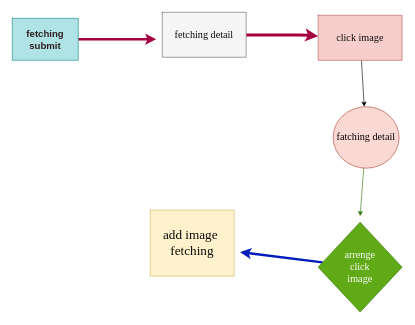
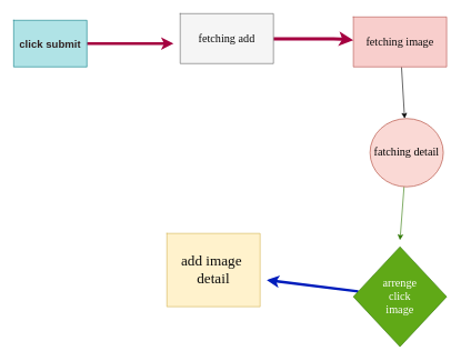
  <mxCell id="0" />
  <mxCell id="1" parent="0" />
  <mxCell id="2" style="edgeStyle=none;html=1;fontFamily=Verdana;fontSize=16;fillColor=#d80073;strokeColor=#A50040;strokeWidth=4;" edge="1" parent="1" source="3"><mxGeometry relative="1" as="geometry"><mxPoint x="260" y="65" as="targetPoint" /></mxGeometry></mxCell>
  <mxCell id="3" value="" style="shape=table;startSize=0;container=1;collapsible=0;childLayout=tableLayout;fontFamily=Verdana;labelBackgroundColor=#FF0080;labelBorderColor=none;whiteSpace=wrap;fillColor=#b0e3e6;strokeColor=#0e8088;" vertex="1" parent="1"><mxGeometry x="20" y="30" width="110" height="70" as="geometry" /></mxCell>
  <mxCell id="4" value="" style="shape=tableRow;horizontal=0;startSize=0;swimlaneHead=0;swimlaneBody=0;top=0;left=0;bottom=0;right=0;collapsible=0;dropTarget=0;fillColor=none;points=[[0,0.5],[1,0.5]];portConstraint=eastwest;" vertex="1" parent="3"><mxGeometry width="110" height="70" as="geometry" /></mxCell>
- <mxCell id="5" value="&lt;b style=&quot;font-size: 16px;&quot;&gt;&lt;font color=&quot;#2e1f1f&quot;&gt;fetching submit&lt;/font&gt;&lt;/b&gt;" style="shape=partialRectangle;html=1;whiteSpace=wrap;connectable=0;overflow=hidden;fillColor=none;top=0;left=0;bottom=0;right=0;pointerEvents=1;" vertex="1" parent="4"><mxGeometry width="110" height="70" as="geometry"><mxRectangle width="110" height="70" as="alternateBounds" /></mxGeometry></mxCell>
+ <mxCell id="5" value="&lt;b style=&quot;font-size: 16px;&quot;&gt;&lt;font color=&quot;#2e1f1f&quot;&gt;click submit&lt;/font&gt;&lt;/b&gt;" style="shape=partialRectangle;html=1;whiteSpace=wrap;connectable=0;overflow=hidden;fillColor=none;top=0;left=0;bottom=0;right=0;pointerEvents=1;" vertex="1" parent="4"><mxGeometry width="110" height="70" as="geometry"><mxRectangle width="110" height="70" as="alternateBounds" /></mxGeometry></mxCell>
  <mxCell id="6" value="" style="edgeStyle=none;html=1;fontFamily=Verdana;fontSize=17;fillColor=#d80073;strokeColor=#A50040;strokeWidth=5;" edge="1" parent="1" source="7"><mxGeometry relative="1" as="geometry"><mxPoint x="530" y="60" as="targetPoint" /><Array as="points"><mxPoint x="510" y="58" /></Array></mxGeometry></mxCell>
  <mxCell id="7" value="" style="shape=table;startSize=0;container=1;collapsible=0;childLayout=tableLayout;labelBackgroundColor=none;labelBorderColor=none;fontFamily=Verdana;fontSize=17;fillColor=#f5f5f5;fontColor=#333333;strokeColor=#666666;" vertex="1" parent="1"><mxGeometry x="270" y="20" width="140" height="75" as="geometry" /></mxCell>
  <mxCell id="8" value="" style="shape=tableRow;horizontal=0;startSize=0;swimlaneHead=0;swimlaneBody=0;top=0;left=0;bottom=0;right=0;collapsible=0;dropTarget=0;fillColor=none;points=[[0,0.5],[1,0.5]];portConstraint=eastwest;labelBackgroundColor=none;labelBorderColor=none;fontFamily=Verdana;fontSize=17;" vertex="1" parent="7"><mxGeometry width="140" height="75" as="geometry" /></mxCell>
- <mxCell id="9" value="&lt;font color=&quot;#0a0a0a&quot;&gt;fetching detail&lt;/font&gt;" style="shape=partialRectangle;html=1;whiteSpace=wrap;connectable=0;overflow=hidden;fillColor=none;top=0;left=0;bottom=0;right=0;pointerEvents=1;labelBackgroundColor=none;labelBorderColor=none;fontFamily=Verdana;fontSize=17;" vertex="1" parent="8"><mxGeometry width="140" height="75" as="geometry"><mxRectangle width="140" height="75" as="alternateBounds" /></mxGeometry></mxCell>
+ <mxCell id="9" value="&lt;font color=&quot;#0a0a0a&quot;&gt;fetching add&lt;/font&gt;" style="shape=partialRectangle;html=1;whiteSpace=wrap;connectable=0;overflow=hidden;fillColor=none;top=0;left=0;bottom=0;right=0;pointerEvents=1;labelBackgroundColor=none;labelBorderColor=none;fontFamily=Verdana;fontSize=17;" vertex="1" parent="8"><mxGeometry width="140" height="75" as="geometry"><mxRectangle width="140" height="75" as="alternateBounds" /></mxGeometry></mxCell>
  <mxCell id="10" value="" style="edgeStyle=none;html=1;fontFamily=Verdana;fontSize=17;" edge="1" parent="1" source="11" target="15"><mxGeometry relative="1" as="geometry" /></mxCell>
  <mxCell id="11" value="" style="shape=table;startSize=0;container=1;collapsible=0;childLayout=tableLayout;labelBackgroundColor=none;labelBorderColor=none;fontFamily=Verdana;fontSize=17;fillColor=#f8cecc;strokeColor=#b85450;" vertex="1" parent="1"><mxGeometry x="530" y="25" width="140" height="75" as="geometry" /></mxCell>
  <mxCell id="12" value="" style="shape=tableRow;horizontal=0;startSize=0;swimlaneHead=0;swimlaneBody=0;top=0;left=0;bottom=0;right=0;collapsible=0;dropTarget=0;fillColor=none;points=[[0,0.5],[1,0.5]];portConstraint=eastwest;labelBackgroundColor=none;labelBorderColor=none;fontFamily=Verdana;fontSize=17;" vertex="1" parent="11"><mxGeometry width="140" height="75" as="geometry" /></mxCell>
- <mxCell id="13" value="&lt;font color=&quot;#0a0a0a&quot;&gt;click image&lt;/font&gt;" style="shape=partialRectangle;html=1;whiteSpace=wrap;connectable=0;overflow=hidden;fillColor=none;top=0;left=0;bottom=0;right=0;pointerEvents=1;labelBackgroundColor=none;labelBorderColor=none;fontFamily=Verdana;fontSize=17;" vertex="1" parent="12"><mxGeometry width="140" height="75" as="geometry"><mxRectangle width="140" height="75" as="alternateBounds" /></mxGeometry></mxCell>
+ <mxCell id="13" value="&lt;font color=&quot;#0a0a0a&quot;&gt;fetching image&lt;/font&gt;" style="shape=partialRectangle;html=1;whiteSpace=wrap;connectable=0;overflow=hidden;fillColor=none;top=0;left=0;bottom=0;right=0;pointerEvents=1;labelBackgroundColor=none;labelBorderColor=none;fontFamily=Verdana;fontSize=17;" vertex="1" parent="12"><mxGeometry width="140" height="75" as="geometry"><mxRectangle width="140" height="75" as="alternateBounds" /></mxGeometry></mxCell>
  <mxCell id="14" style="edgeStyle=none;html=1;fontFamily=Verdana;fontSize=17;fillColor=#60a917;strokeColor=#2D7600;" edge="1" parent="1" source="15"><mxGeometry relative="1" as="geometry"><mxPoint x="600" y="360" as="targetPoint" /></mxGeometry></mxCell>
  <mxCell id="15" value="&lt;font color=&quot;#000000&quot;&gt;fatching detail&lt;/font&gt;" style="ellipse;whiteSpace=wrap;html=1;fontSize=17;fontFamily=Verdana;startSize=0;labelBackgroundColor=none;labelBorderColor=none;fillColor=#fad9d5;strokeColor=#ae4132;" vertex="1" parent="1"><mxGeometry x="555" y="177.5" width="110" height="102.5" as="geometry" /></mxCell>
  <mxCell id="16" style="edgeStyle=none;html=1;strokeWidth=4;fontFamily=Verdana;fontSize=17;fontColor=#000000;fillColor=#0050ef;strokeColor=#001DBC;" edge="1" parent="1" source="17"><mxGeometry relative="1" as="geometry"><mxPoint x="400" y="420" as="targetPoint" /></mxGeometry></mxCell>
  <mxCell id="17" value="arrenge&lt;br&gt;click&lt;br&gt;image" style="rhombus;whiteSpace=wrap;html=1;fontSize=17;fontFamily=Verdana;startSize=0;labelBackgroundColor=none;labelBorderColor=none;fillColor=#60a917;fontColor=#ffffff;strokeColor=#2D7600;rounded=1;arcSize=0;" vertex="1" parent="1"><mxGeometry x="530" y="370" width="140" height="150" as="geometry" /></mxCell>
  <mxCell id="18" value="" style="shape=table;startSize=0;container=1;collapsible=0;childLayout=tableLayout;labelBackgroundColor=none;labelBorderColor=none;fontFamily=Verdana;fontSize=17;fillColor=#fff2cc;strokeColor=#d6b656;" vertex="1" parent="1"><mxGeometry x="250" y="350" width="140" height="110" as="geometry" /></mxCell>
  <mxCell id="19" value="" style="shape=tableRow;horizontal=0;startSize=0;swimlaneHead=0;swimlaneBody=0;top=0;left=0;bottom=0;right=0;collapsible=0;dropTarget=0;fillColor=none;points=[[0,0.5],[1,0.5]];portConstraint=eastwest;labelBackgroundColor=none;labelBorderColor=none;fontFamily=Verdana;fontSize=17;" vertex="1" parent="18"><mxGeometry width="140" height="110" as="geometry" /></mxCell>
- <mxCell id="20" value="&lt;font style=&quot;font-size: 22px;&quot; color=&quot;#0a0a0a&quot;&gt;add image&amp;nbsp;&lt;br&gt;fetching&lt;br&gt;&lt;/font&gt;" style="shape=partialRectangle;html=1;whiteSpace=wrap;connectable=0;overflow=hidden;fillColor=none;top=0;left=0;bottom=0;right=0;pointerEvents=1;labelBackgroundColor=none;labelBorderColor=none;fontFamily=Verdana;fontSize=17;" vertex="1" parent="19"><mxGeometry width="140" height="110" as="geometry"><mxRectangle width="140" height="110" as="alternateBounds" /></mxGeometry></mxCell>
+ <mxCell id="20" value="&lt;font style=&quot;font-size: 22px;&quot; color=&quot;#0a0a0a&quot;&gt;add image&amp;nbsp;&lt;br&gt;detail&lt;br&gt;&lt;/font&gt;" style="shape=partialRectangle;html=1;whiteSpace=wrap;connectable=0;overflow=hidden;fillColor=none;top=0;left=0;bottom=0;right=0;pointerEvents=1;labelBackgroundColor=none;labelBorderColor=none;fontFamily=Verdana;fontSize=17;" vertex="1" parent="19"><mxGeometry width="140" height="110" as="geometry"><mxRectangle width="140" height="110" as="alternateBounds" /></mxGeometry></mxCell>
